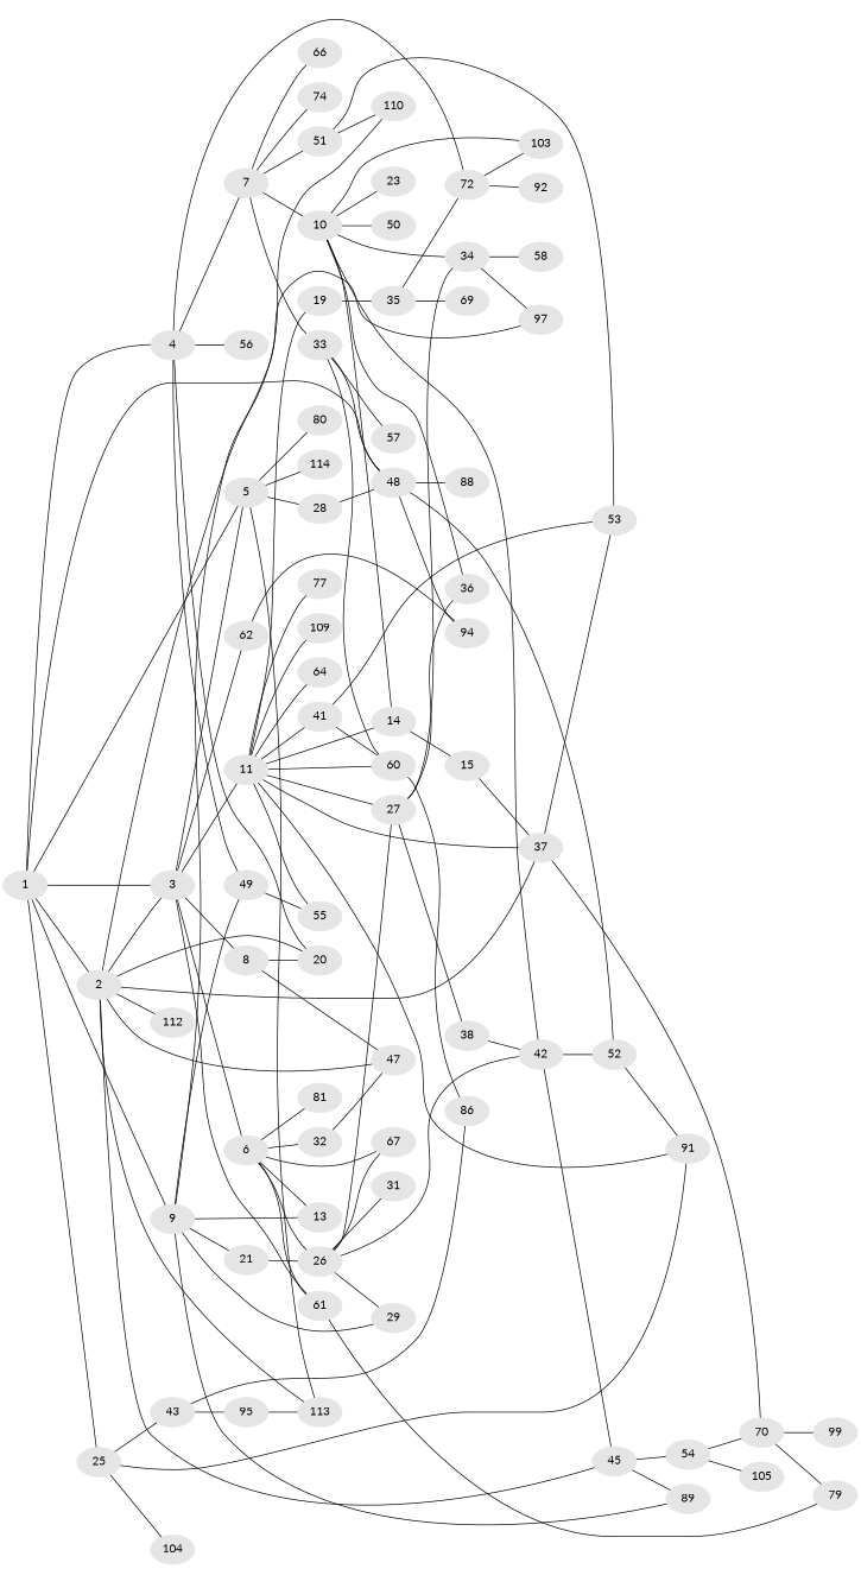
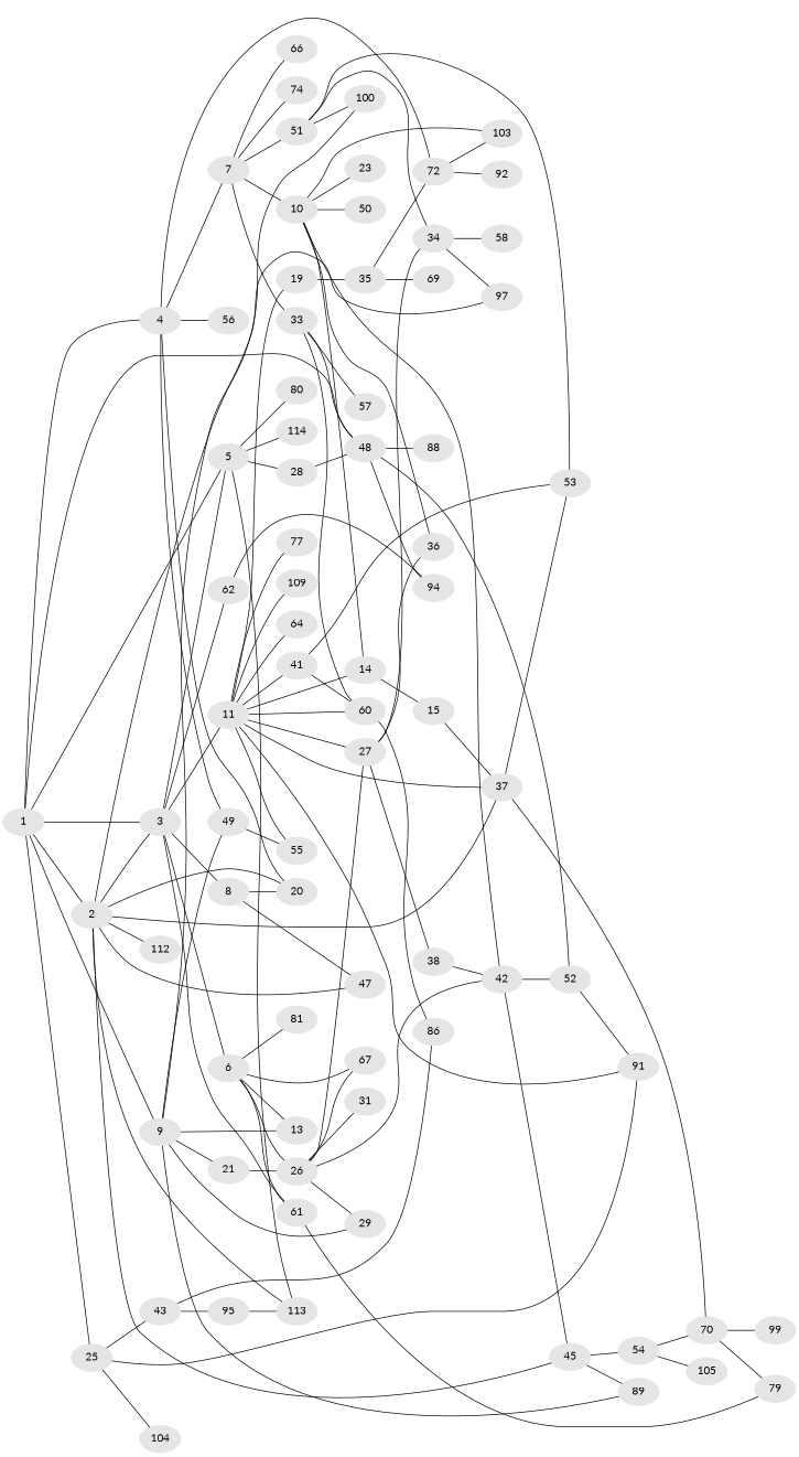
  graph {
    fontname=Lato
    rankdir=LR
    node [color=gray90 fontname=Lato style=filled]
    edge [fontname=Lato]
    2 [super="+17"]
    3 [super="+83"]
    20 [super="+98"]
    37 [super="+84"]
    45 [super="+96"]
    47 [super="+90"]
    97
    112
    113
    1
    4 [super="+30"]
    5 [super="+18"]
    9 [super="+16"]
    25 [super="+40"]
    48 [super="+59"]
    6 [super="+24"]
    8
    11 [super="+12"]
    61
    62 [super="+87"]
    7 [super="+39"]
    49 [super="+93"]
    56
    72 [super="+76"]
    28 [super="+101"]
    80
    114
    13 [super="+22"]
    21 [super="+68"]
    29 [super="+65"]
    89
-   100 [label=110]
+   100
    91
    43 [super="+110"]
    104
    52 [super="+71"]
    88
    94
    53 [super="+85"]
    70 [super="+75"]
    54
    26 [super="+63"]
-   32
    67
    81
    14 [super="+108"]
    19
    27
    41
    55
    60
    64
    77
    109
    79
    10 [super="+102"]
    33 [super="+82"]
    51
    66 [super="+106"]
    74
    103 [super="+111"]
    92
    42 [super="+107"]
    31 [super="+44"]
    23
    34 [super="+78"]
    36
    50
    57
    15 [super="+46"]
    58
    35
    38
    86
    69
    95
    99
    105
    2 -- 3
    2 -- 20
    2 -- 37
    2 -- 45
    2 -- 47
    2 -- 97
    2 -- 112
    2 -- 113
    3 -- 5
    3 -- 6
    3 -- 8
    3 -- 11
    3 -- 61
    3 -- 62
    37 -- 53
    37 -- 70
    45 -- 89
    45 -- 54
    1 -- 2
    1 -- 3
    1 -- 4
    1 -- 5
    1 -- 9
    1 -- 25
    1 -- 48
    4 -- 20
    4 -- 7
    4 -- 49
    4 -- 56
    4 -- 72
    5 -- 113
    5 -- 28
    5 -- 80
    5 -- 114
    9 -- 49
    9 -- 13
    9 -- 21
    9 -- 29
    9 -- 89
    9 -- 100
    25 -- 91
    25 -- 43
    25 -- 104
    48 -- 52
    48 -- 88
    48 -- 94
    6 -- 61
    6 -- 13
    6 -- 26
-   6 -- 32
    6 -- 67
    6 -- 81
    8 -- 20
    8 -- 47
    11 -- 37
    11 -- 91
    11 -- 14
    11 -- 19
    11 -- 27
    11 -- 41
    11 -- 55
    11 -- 60
    11 -- 64
    11 -- 77
    11 -- 109
    61 -- 79
    62 -- 94
    7 -- 10
    7 -- 33
    7 -- 51
    7 -- 66
    7 -- 74
    49 -- 55
    72 -- 103
    72 -- 92
    28 -- 48
    21 -- 26
    43 -- 86
    43 -- 95
    52 -- 91
    70 -- 79
    70 -- 99
    54 -- 70
    54 -- 105
    26 -- 29
    26 -- 67
    26 -- 27
    26 -- 42
    26 -- 31
-   32 -- 47
    14 -- 15
    19 -- 35
    27 -- 34
    27 -- 36
    27 -- 38
    41 -- 53
    41 -- 60
    60 -- 86
    10 -- 14
    10 -- 103
    10 -- 42
    10 -- 23
-   10 -- 34
+   51 -- 34
    10 -- 36
    10 -- 50
    33 -- 48
    33 -- 60
    33 -- 57
    51 -- 100
    51 -- 53
    42 -- 45
    42 -- 52
    34 -- 97
    34 -- 58
    15 -- 37
    35 -- 72
    35 -- 69
    38 -- 42
    95 -- 113
  }
